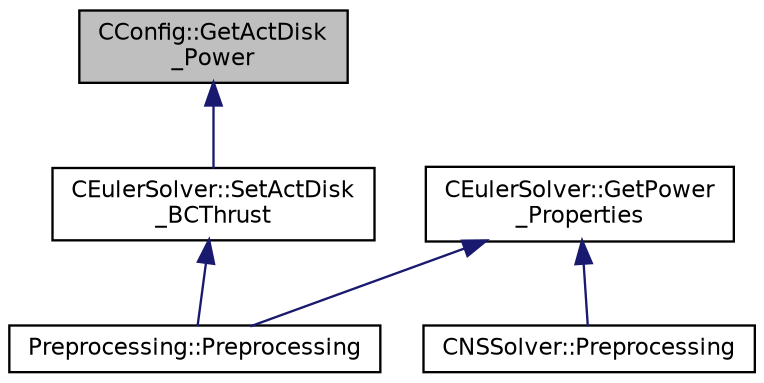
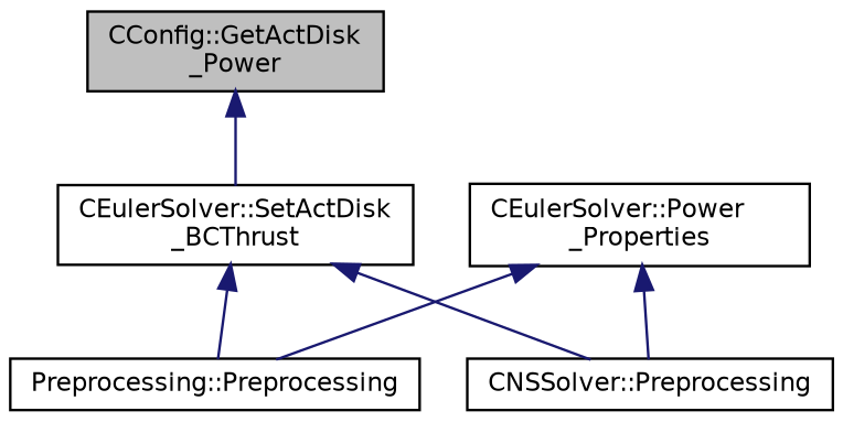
  digraph {
    rankdir=TB
    node [color=black fillcolor=white fontname=Helvetica fontsize=10 shape=record style=filled]
    edge [color=midnightblue dir=back fontname=Helvetica fontsize=10 labelfontname=Helvetica labelfontsize=10 style=solid]
    n1 [fillcolor=grey75 fontcolor=black height=0.2 label="CConfig::GetActDisk\l_Power" width=0.4]
    n2 [height=0.2 label="CEulerSolver::SetActDisk\l_BCThrust" width=0.4]
-   n3 [height=0.2 label="CEulerSolver::GetPower\l_Properties" width=0.4]
+   n3 [height=0.2 label="CEulerSolver::Power\l_Properties" width=0.4]
    n4 [height=0.2 label="Preprocessing::Preprocessing" width=0.4]
    n5 [height=0.2 label="CNSSolver::Preprocessing" width=0.4]
    n1 -> n2
    n2 -> n4
+   n2 -> n5
    n3 -> n4
    n3 -> n5
  }
